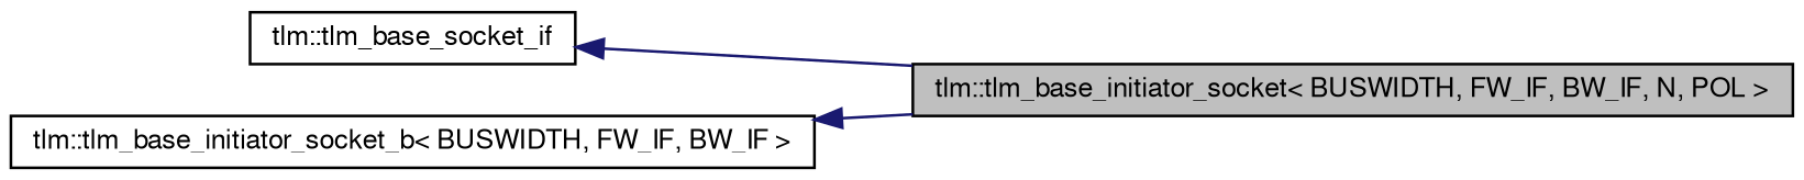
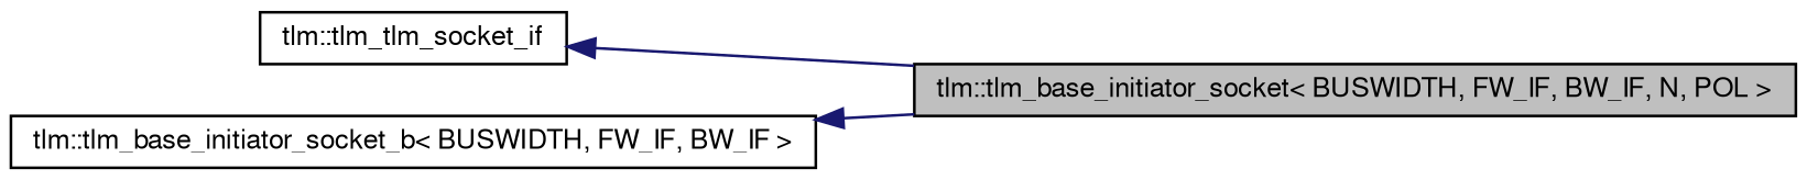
  digraph {
    rankdir=LR
    node [color=black fillcolor=white fontname=FreeSans fontsize=10 shape=record style=filled]
    edge [color=midnightblue dir=back fontname=FreeSans fontsize=10 labelfontname=FreeSans labelfontsize=10 style=solid]
    n1 [fillcolor=grey75 fontcolor=black height=0.2 label="tlm::tlm_base_initiator_socket\< BUSWIDTH, FW_IF, BW_IF, N, POL \>" width=0.4]
-   n2 [height=0.2 label="tlm::tlm_base_socket_if" width=0.4]
+   n2 [height=0.2 label="tlm::tlm_tlm_socket_if" width=0.4]
    n3 [height=0.2 label="tlm::tlm_base_initiator_socket_b\< BUSWIDTH, FW_IF, BW_IF \>" width=0.4]
    n2 -> n1
    n3 -> n1
  }
